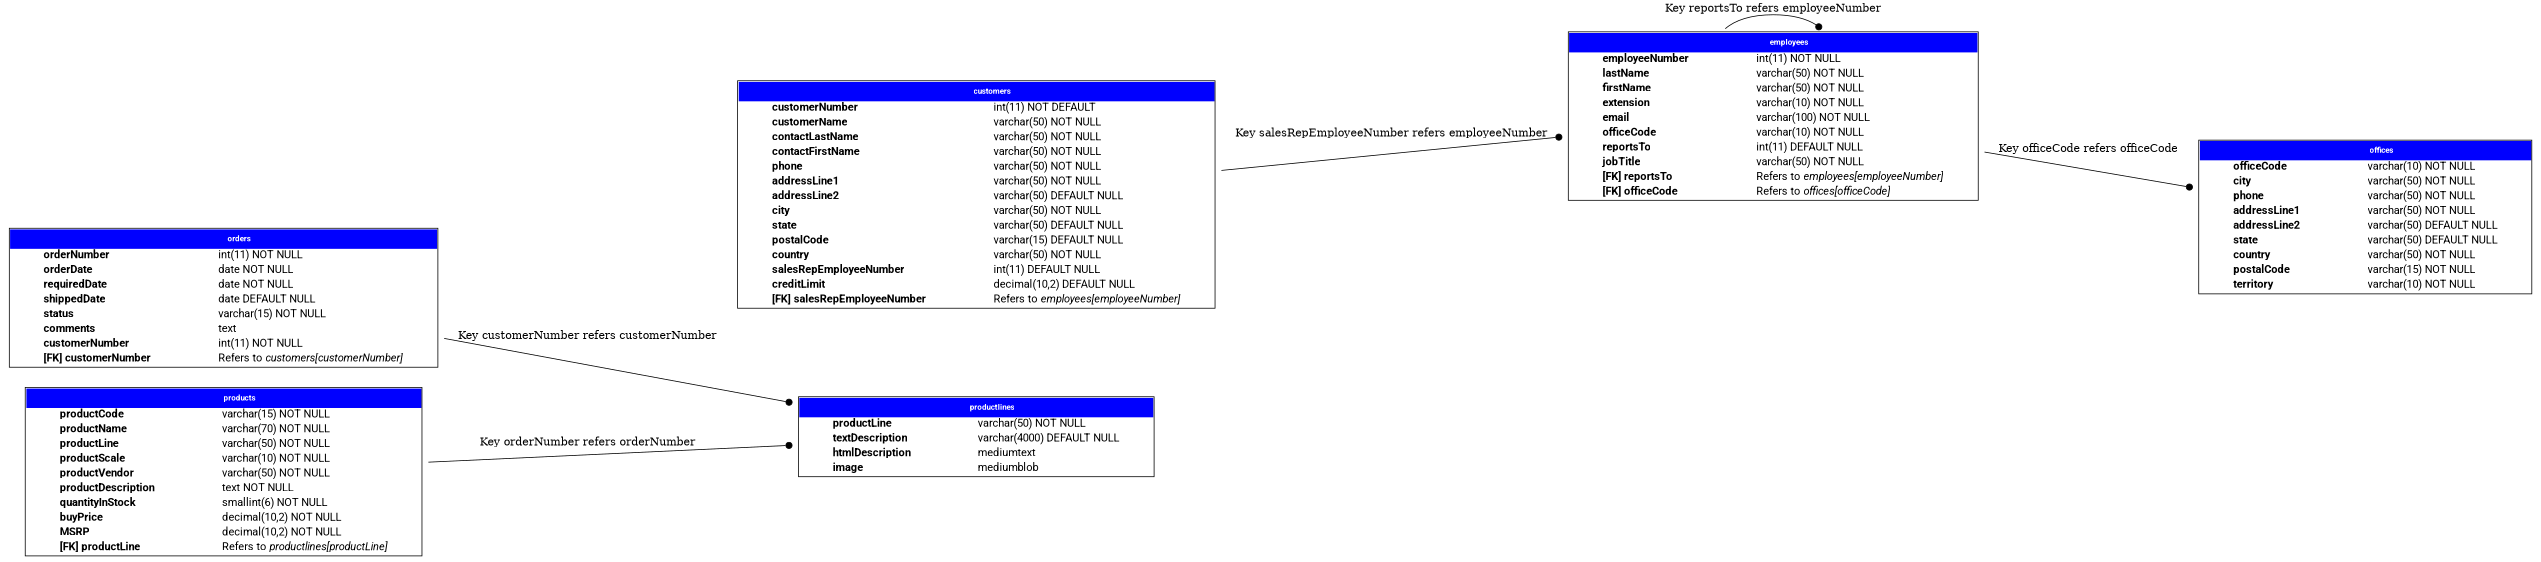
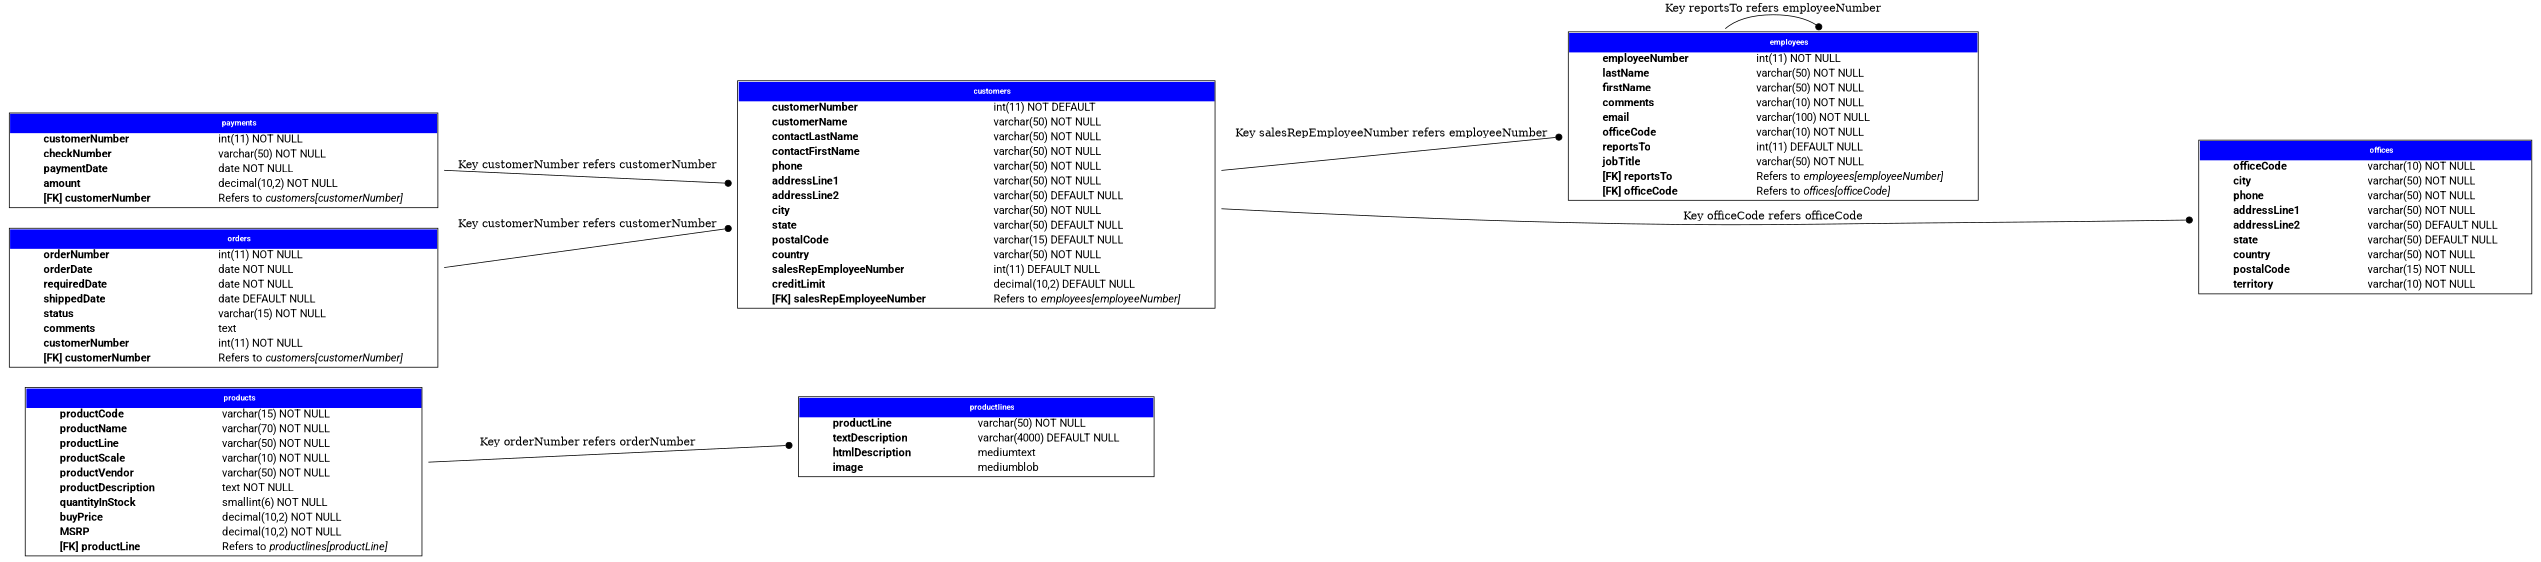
  digraph {
    rankdir=LR
    node [shape=plaintext]
    edge [arrowhead=dot]
    n1 [label=<         <TABLE BGCOLOR="white" BORDER="1" CELLBORDER="0" CELLSPACING="0">          <TR><TD COLSPAN="2" CELLPADDING="5" ALIGN="CENTER" BGCOLOR="blue">         <FONT FACE="Roboto" COLOR="white" POINT-SIZE="10">         <B>customers</B>         </FONT></TD></TR>          <TR><TD ALIGN="LEFT" BORDER="0">         <FONT FACE="Roboto"><B>customerNumber</B></FONT>         </TD><TD ALIGN="LEFT">         <FONT FACE="Roboto">int(11) NOT DEFAULT</FONT>         </TD></TR>          <TR><TD ALIGN="LEFT" BORDER="0">         <FONT FACE="Roboto"><B>customerName</B></FONT>         </TD><TD ALIGN="LEFT">         <FONT FACE="Roboto">varchar(50) NOT NULL</FONT>         </TD></TR>          <TR><TD ALIGN="LEFT" BORDER="0">         <FONT FACE="Roboto"><B>contactLastName</B></FONT>         </TD><TD ALIGN="LEFT">         <FONT FACE="Roboto">varchar(50) NOT NULL</FONT>         </TD></TR>          <TR><TD ALIGN="LEFT" BORDER="0">         <FONT FACE="Roboto"><B>contactFirstName</B></FONT>         </TD><TD ALIGN="LEFT">         <FONT FACE="Roboto">varchar(50) NOT NULL</FONT>         </TD></TR>          <TR><TD ALIGN="LEFT" BORDER="0">         <FONT FACE="Roboto"><B>phone</B></FONT>         </TD><TD ALIGN="LEFT">         <FONT FACE="Roboto">varchar(50) NOT NULL</FONT>         </TD></TR>          <TR><TD ALIGN="LEFT" BORDER="0">         <FONT FACE="Roboto"><B>addressLine1</B></FONT>         </TD><TD ALIGN="LEFT">         <FONT FACE="Roboto">varchar(50) NOT NULL</FONT>         </TD></TR>          <TR><TD ALIGN="LEFT" BORDER="0">         <FONT FACE="Roboto"><B>addressLine2</B></FONT>         </TD><TD ALIGN="LEFT">         <FONT FACE="Roboto">varchar(50) DEFAULT NULL</FONT>         </TD></TR>          <TR><TD ALIGN="LEFT" BORDER="0">         <FONT FACE="Roboto"><B>city</B></FONT>         </TD><TD ALIGN="LEFT">         <FONT FACE="Roboto">varchar(50) NOT NULL</FONT>         </TD></TR>          <TR><TD ALIGN="LEFT" BORDER="0">         <FONT FACE="Roboto"><B>state</B></FONT>         </TD><TD ALIGN="LEFT">         <FONT FACE="Roboto">varchar(50) DEFAULT NULL</FONT>         </TD></TR>          <TR><TD ALIGN="LEFT" BORDER="0">         <FONT FACE="Roboto"><B>postalCode</B></FONT>         </TD><TD ALIGN="LEFT">         <FONT FACE="Roboto">varchar(15) DEFAULT NULL</FONT>         </TD></TR>          <TR><TD ALIGN="LEFT" BORDER="0">         <FONT FACE="Roboto"><B>country</B></FONT>         </TD><TD ALIGN="LEFT">         <FONT FACE="Roboto">varchar(50) NOT NULL</FONT>         </TD></TR>          <TR><TD ALIGN="LEFT" BORDER="0">         <FONT FACE="Roboto"><B>salesRepEmployeeNumber</B></FONT>         </TD><TD ALIGN="LEFT">         <FONT FACE="Roboto">int(11) DEFAULT NULL</FONT>         </TD></TR>          <TR><TD ALIGN="LEFT" BORDER="0">         <FONT FACE="Roboto"><B>creditLimit</B></FONT>         </TD><TD ALIGN="LEFT">         <FONT FACE="Roboto">decimal(10,2) DEFAULT NULL</FONT>         </TD></TR>          <TR><TD ALIGN="LEFT" BORDER="0">         <FONT FACE="Roboto"><B>[FK] salesRepEmployeeNumber</B></FONT>         </TD><TD ALIGN="LEFT">         <FONT FACE="Roboto">Refers to <I>employees[employeeNumber]</I></FONT>         </TD></TR>  		</TABLE> >]
-   n2 [label=<         <TABLE BGCOLOR="white" BORDER="1" CELLBORDER="0" CELLSPACING="0">          <TR><TD COLSPAN="2" CELLPADDING="5" ALIGN="CENTER" BGCOLOR="blue">         <FONT FACE="Roboto" COLOR="white" POINT-SIZE="10">         <B>employees</B>         </FONT></TD></TR>          <TR><TD ALIGN="LEFT" BORDER="0">         <FONT FACE="Roboto"><B>employeeNumber</B></FONT>         </TD><TD ALIGN="LEFT">         <FONT FACE="Roboto">int(11) NOT NULL</FONT>         </TD></TR>          <TR><TD ALIGN="LEFT" BORDER="0">         <FONT FACE="Roboto"><B>lastName</B></FONT>         </TD><TD ALIGN="LEFT">         <FONT FACE="Roboto">varchar(50) NOT NULL</FONT>         </TD></TR>          <TR><TD ALIGN="LEFT" BORDER="0">         <FONT FACE="Roboto"><B>firstName</B></FONT>         </TD><TD ALIGN="LEFT">         <FONT FACE="Roboto">varchar(50) NOT NULL</FONT>         </TD></TR>          <TR><TD ALIGN="LEFT" BORDER="0">         <FONT FACE="Roboto"><B>extension</B></FONT>         </TD><TD ALIGN="LEFT">         <FONT FACE="Roboto">varchar(10) NOT NULL</FONT>         </TD></TR>          <TR><TD ALIGN="LEFT" BORDER="0">         <FONT FACE="Roboto"><B>email</B></FONT>         </TD><TD ALIGN="LEFT">         <FONT FACE="Roboto">varchar(100) NOT NULL</FONT>         </TD></TR>          <TR><TD ALIGN="LEFT" BORDER="0">         <FONT FACE="Roboto"><B>officeCode</B></FONT>         </TD><TD ALIGN="LEFT">         <FONT FACE="Roboto">varchar(10) NOT NULL</FONT>         </TD></TR>          <TR><TD ALIGN="LEFT" BORDER="0">         <FONT FACE="Roboto"><B>reportsTo</B></FONT>         </TD><TD ALIGN="LEFT">         <FONT FACE="Roboto">int(11) DEFAULT NULL</FONT>         </TD></TR>          <TR><TD ALIGN="LEFT" BORDER="0">         <FONT FACE="Roboto"><B>jobTitle</B></FONT>         </TD><TD ALIGN="LEFT">         <FONT FACE="Roboto">varchar(50) NOT NULL</FONT>         </TD></TR>          <TR><TD ALIGN="LEFT" BORDER="0">         <FONT FACE="Roboto"><B>[FK] reportsTo</B></FONT>         </TD><TD ALIGN="LEFT">         <FONT FACE="Roboto">Refers to <I>employees[employeeNumber]</I></FONT>         </TD></TR>          <TR><TD ALIGN="LEFT" BORDER="0">         <FONT FACE="Roboto"><B>[FK] officeCode</B></FONT>         </TD><TD ALIGN="LEFT">         <FONT FACE="Roboto">Refers to <I>offices[officeCode]</I></FONT>         </TD></TR>  		</TABLE> >]
+   n2 [label=<         <TABLE BGCOLOR="white" BORDER="1" CELLBORDER="0" CELLSPACING="0">          <TR><TD COLSPAN="2" CELLPADDING="5" ALIGN="CENTER" BGCOLOR="blue">         <FONT FACE="Roboto" COLOR="white" POINT-SIZE="10">         <B>employees</B>         </FONT></TD></TR>          <TR><TD ALIGN="LEFT" BORDER="0">         <FONT FACE="Roboto"><B>employeeNumber</B></FONT>         </TD><TD ALIGN="LEFT">         <FONT FACE="Roboto">int(11) NOT NULL</FONT>         </TD></TR>          <TR><TD ALIGN="LEFT" BORDER="0">         <FONT FACE="Roboto"><B>lastName</B></FONT>         </TD><TD ALIGN="LEFT">         <FONT FACE="Roboto">varchar(50) NOT NULL</FONT>         </TD></TR>          <TR><TD ALIGN="LEFT" BORDER="0">         <FONT FACE="Roboto"><B>firstName</B></FONT>         </TD><TD ALIGN="LEFT">         <FONT FACE="Roboto">varchar(50) NOT NULL</FONT>         </TD></TR>          <TR><TD ALIGN="LEFT" BORDER="0">         <FONT FACE="Roboto"><B>comments</B></FONT>         </TD><TD ALIGN="LEFT">         <FONT FACE="Roboto">varchar(10) NOT NULL</FONT>         </TD></TR>          <TR><TD ALIGN="LEFT" BORDER="0">         <FONT FACE="Roboto"><B>email</B></FONT>         </TD><TD ALIGN="LEFT">         <FONT FACE="Roboto">varchar(100) NOT NULL</FONT>         </TD></TR>          <TR><TD ALIGN="LEFT" BORDER="0">         <FONT FACE="Roboto"><B>officeCode</B></FONT>         </TD><TD ALIGN="LEFT">         <FONT FACE="Roboto">varchar(10) NOT NULL</FONT>         </TD></TR>          <TR><TD ALIGN="LEFT" BORDER="0">         <FONT FACE="Roboto"><B>reportsTo</B></FONT>         </TD><TD ALIGN="LEFT">         <FONT FACE="Roboto">int(11) DEFAULT NULL</FONT>         </TD></TR>          <TR><TD ALIGN="LEFT" BORDER="0">         <FONT FACE="Roboto"><B>jobTitle</B></FONT>         </TD><TD ALIGN="LEFT">         <FONT FACE="Roboto">varchar(50) NOT NULL</FONT>         </TD></TR>          <TR><TD ALIGN="LEFT" BORDER="0">         <FONT FACE="Roboto"><B>[FK] reportsTo</B></FONT>         </TD><TD ALIGN="LEFT">         <FONT FACE="Roboto">Refers to <I>employees[employeeNumber]</I></FONT>         </TD></TR>          <TR><TD ALIGN="LEFT" BORDER="0">         <FONT FACE="Roboto"><B>[FK] officeCode</B></FONT>         </TD><TD ALIGN="LEFT">         <FONT FACE="Roboto">Refers to <I>offices[officeCode]</I></FONT>         </TD></TR>  		</TABLE> >]
    n3 [label=<         <TABLE BGCOLOR="white" BORDER="1" CELLBORDER="0" CELLSPACING="0">          <TR><TD COLSPAN="2" CELLPADDING="5" ALIGN="CENTER" BGCOLOR="blue">         <FONT FACE="Roboto" COLOR="white" POINT-SIZE="10">         <B>offices</B>         </FONT></TD></TR>          <TR><TD ALIGN="LEFT" BORDER="0">         <FONT FACE="Roboto"><B>officeCode</B></FONT>         </TD><TD ALIGN="LEFT">         <FONT FACE="Roboto">varchar(10) NOT NULL</FONT>         </TD></TR>          <TR><TD ALIGN="LEFT" BORDER="0">         <FONT FACE="Roboto"><B>city</B></FONT>         </TD><TD ALIGN="LEFT">         <FONT FACE="Roboto">varchar(50) NOT NULL</FONT>         </TD></TR>          <TR><TD ALIGN="LEFT" BORDER="0">         <FONT FACE="Roboto"><B>phone</B></FONT>         </TD><TD ALIGN="LEFT">         <FONT FACE="Roboto">varchar(50) NOT NULL</FONT>         </TD></TR>          <TR><TD ALIGN="LEFT" BORDER="0">         <FONT FACE="Roboto"><B>addressLine1</B></FONT>         </TD><TD ALIGN="LEFT">         <FONT FACE="Roboto">varchar(50) NOT NULL</FONT>         </TD></TR>          <TR><TD ALIGN="LEFT" BORDER="0">         <FONT FACE="Roboto"><B>addressLine2</B></FONT>         </TD><TD ALIGN="LEFT">         <FONT FACE="Roboto">varchar(50) DEFAULT NULL</FONT>         </TD></TR>          <TR><TD ALIGN="LEFT" BORDER="0">         <FONT FACE="Roboto"><B>state</B></FONT>         </TD><TD ALIGN="LEFT">         <FONT FACE="Roboto">varchar(50) DEFAULT NULL</FONT>         </TD></TR>          <TR><TD ALIGN="LEFT" BORDER="0">         <FONT FACE="Roboto"><B>country</B></FONT>         </TD><TD ALIGN="LEFT">         <FONT FACE="Roboto">varchar(50) NOT NULL</FONT>         </TD></TR>          <TR><TD ALIGN="LEFT" BORDER="0">         <FONT FACE="Roboto"><B>postalCode</B></FONT>         </TD><TD ALIGN="LEFT">         <FONT FACE="Roboto">varchar(15) NOT NULL</FONT>         </TD></TR>          <TR><TD ALIGN="LEFT" BORDER="0">         <FONT FACE="Roboto"><B>territory</B></FONT>         </TD><TD ALIGN="LEFT">         <FONT FACE="Roboto">varchar(10) NOT NULL</FONT>         </TD></TR>  		</TABLE> >]
    n4 [label=<         <TABLE BGCOLOR="white" BORDER="1" CELLBORDER="0" CELLSPACING="0">          <TR><TD COLSPAN="2" CELLPADDING="5" ALIGN="CENTER" BGCOLOR="blue">         <FONT FACE="Roboto" COLOR="white" POINT-SIZE="10">         <B>orders</B>         </FONT></TD></TR>          <TR><TD ALIGN="LEFT" BORDER="0">         <FONT FACE="Roboto"><B>orderNumber</B></FONT>         </TD><TD ALIGN="LEFT">         <FONT FACE="Roboto">int(11) NOT NULL</FONT>         </TD></TR>          <TR><TD ALIGN="LEFT" BORDER="0">         <FONT FACE="Roboto"><B>orderDate</B></FONT>         </TD><TD ALIGN="LEFT">         <FONT FACE="Roboto">date NOT NULL</FONT>         </TD></TR>          <TR><TD ALIGN="LEFT" BORDER="0">         <FONT FACE="Roboto"><B>requiredDate</B></FONT>         </TD><TD ALIGN="LEFT">         <FONT FACE="Roboto">date NOT NULL</FONT>         </TD></TR>          <TR><TD ALIGN="LEFT" BORDER="0">         <FONT FACE="Roboto"><B>shippedDate</B></FONT>         </TD><TD ALIGN="LEFT">         <FONT FACE="Roboto">date DEFAULT NULL</FONT>         </TD></TR>          <TR><TD ALIGN="LEFT" BORDER="0">         <FONT FACE="Roboto"><B>status</B></FONT>         </TD><TD ALIGN="LEFT">         <FONT FACE="Roboto">varchar(15) NOT NULL</FONT>         </TD></TR>          <TR><TD ALIGN="LEFT" BORDER="0">         <FONT FACE="Roboto"><B>comments</B></FONT>         </TD><TD ALIGN="LEFT">         <FONT FACE="Roboto">text</FONT>         </TD></TR>          <TR><TD ALIGN="LEFT" BORDER="0">         <FONT FACE="Roboto"><B>customerNumber</B></FONT>         </TD><TD ALIGN="LEFT">         <FONT FACE="Roboto">int(11) NOT NULL</FONT>         </TD></TR>          <TR><TD ALIGN="LEFT" BORDER="0">         <FONT FACE="Roboto"><B>[FK] customerNumber</B></FONT>         </TD><TD ALIGN="LEFT">         <FONT FACE="Roboto">Refers to <I>customers[customerNumber]</I></FONT>         </TD></TR>  		</TABLE> >]
    n5 [label=<         <TABLE BGCOLOR="white" BORDER="1" CELLBORDER="0" CELLSPACING="0">          <TR><TD COLSPAN="2" CELLPADDING="5" ALIGN="CENTER" BGCOLOR="blue">         <FONT FACE="Roboto" COLOR="white" POINT-SIZE="10">         <B>products</B>         </FONT></TD></TR>          <TR><TD ALIGN="LEFT" BORDER="0">         <FONT FACE="Roboto"><B>productCode</B></FONT>         </TD><TD ALIGN="LEFT">         <FONT FACE="Roboto">varchar(15) NOT NULL</FONT>         </TD></TR>          <TR><TD ALIGN="LEFT" BORDER="0">         <FONT FACE="Roboto"><B>productName</B></FONT>         </TD><TD ALIGN="LEFT">         <FONT FACE="Roboto">varchar(70) NOT NULL</FONT>         </TD></TR>          <TR><TD ALIGN="LEFT" BORDER="0">         <FONT FACE="Roboto"><B>productLine</B></FONT>         </TD><TD ALIGN="LEFT">         <FONT FACE="Roboto">varchar(50) NOT NULL</FONT>         </TD></TR>          <TR><TD ALIGN="LEFT" BORDER="0">         <FONT FACE="Roboto"><B>productScale</B></FONT>         </TD><TD ALIGN="LEFT">         <FONT FACE="Roboto">varchar(10) NOT NULL</FONT>         </TD></TR>          <TR><TD ALIGN="LEFT" BORDER="0">         <FONT FACE="Roboto"><B>productVendor</B></FONT>         </TD><TD ALIGN="LEFT">         <FONT FACE="Roboto">varchar(50) NOT NULL</FONT>         </TD></TR>          <TR><TD ALIGN="LEFT" BORDER="0">         <FONT FACE="Roboto"><B>productDescription</B></FONT>         </TD><TD ALIGN="LEFT">         <FONT FACE="Roboto">text NOT NULL</FONT>         </TD></TR>          <TR><TD ALIGN="LEFT" BORDER="0">         <FONT FACE="Roboto"><B>quantityInStock</B></FONT>         </TD><TD ALIGN="LEFT">         <FONT FACE="Roboto">smallint(6) NOT NULL</FONT>         </TD></TR>          <TR><TD ALIGN="LEFT" BORDER="0">         <FONT FACE="Roboto"><B>buyPrice</B></FONT>         </TD><TD ALIGN="LEFT">         <FONT FACE="Roboto">decimal(10,2) NOT NULL</FONT>         </TD></TR>          <TR><TD ALIGN="LEFT" BORDER="0">         <FONT FACE="Roboto"><B>MSRP</B></FONT>         </TD><TD ALIGN="LEFT">         <FONT FACE="Roboto">decimal(10,2) NOT NULL</FONT>         </TD></TR>          <TR><TD ALIGN="LEFT" BORDER="0">         <FONT FACE="Roboto"><B>[FK] productLine</B></FONT>         </TD><TD ALIGN="LEFT">         <FONT FACE="Roboto">Refers to <I>productlines[productLine]</I></FONT>         </TD></TR>  		</TABLE> >]
    n6 [label=<         <TABLE BGCOLOR="white" BORDER="1" CELLBORDER="0" CELLSPACING="0">          <TR><TD COLSPAN="2" CELLPADDING="5" ALIGN="CENTER" BGCOLOR="blue">         <FONT FACE="Roboto" COLOR="white" POINT-SIZE="10">         <B>productlines</B>         </FONT></TD></TR>          <TR><TD ALIGN="LEFT" BORDER="0">         <FONT FACE="Roboto"><B>productLine</B></FONT>         </TD><TD ALIGN="LEFT">         <FONT FACE="Roboto">varchar(50) NOT NULL</FONT>         </TD></TR>          <TR><TD ALIGN="LEFT" BORDER="0">         <FONT FACE="Roboto"><B>textDescription</B></FONT>         </TD><TD ALIGN="LEFT">         <FONT FACE="Roboto">varchar(4000) DEFAULT NULL</FONT>         </TD></TR>          <TR><TD ALIGN="LEFT" BORDER="0">         <FONT FACE="Roboto"><B>htmlDescription</B></FONT>         </TD><TD ALIGN="LEFT">         <FONT FACE="Roboto">mediumtext</FONT>         </TD></TR>          <TR><TD ALIGN="LEFT" BORDER="0">         <FONT FACE="Roboto"><B>image</B></FONT>         </TD><TD ALIGN="LEFT">         <FONT FACE="Roboto">mediumblob</FONT>         </TD></TR>  		</TABLE> >]
+   n7 [label=<         <TABLE BGCOLOR="white" BORDER="1" CELLBORDER="0" CELLSPACING="0">          <TR><TD COLSPAN="2" CELLPADDING="5" ALIGN="CENTER" BGCOLOR="blue">         <FONT FACE="Roboto" COLOR="white" POINT-SIZE="10">         <B>payments</B>         </FONT></TD></TR>          <TR><TD ALIGN="LEFT" BORDER="0">         <FONT FACE="Roboto"><B>customerNumber</B></FONT>         </TD><TD ALIGN="LEFT">         <FONT FACE="Roboto">int(11) NOT NULL</FONT>         </TD></TR>          <TR><TD ALIGN="LEFT" BORDER="0">         <FONT FACE="Roboto"><B>checkNumber</B></FONT>         </TD><TD ALIGN="LEFT">         <FONT FACE="Roboto">varchar(50) NOT NULL</FONT>         </TD></TR>          <TR><TD ALIGN="LEFT" BORDER="0">         <FONT FACE="Roboto"><B>paymentDate</B></FONT>         </TD><TD ALIGN="LEFT">         <FONT FACE="Roboto">date NOT NULL</FONT>         </TD></TR>          <TR><TD ALIGN="LEFT" BORDER="0">         <FONT FACE="Roboto"><B>amount</B></FONT>         </TD><TD ALIGN="LEFT">         <FONT FACE="Roboto">decimal(10,2) NOT NULL</FONT>         </TD></TR>          <TR><TD ALIGN="LEFT" BORDER="0">         <FONT FACE="Roboto"><B>[FK] customerNumber</B></FONT>         </TD><TD ALIGN="LEFT">         <FONT FACE="Roboto">Refers to <I>customers[customerNumber]</I></FONT>         </TD></TR>  		</TABLE> >]
    n1 -> n2 [label="Key salesRepEmployeeNumber refers employeeNumber"]
    n2 -> n2 [label="Key reportsTo refers employeeNumber"]
-   n2 -> n3 [label="Key officeCode refers officeCode"]
-   n4 -> n6 [label="Key customerNumber refers customerNumber"]
+   n1 -> n3 [label="Key officeCode refers officeCode"]
+   n4 -> n1 [label="Key customerNumber refers customerNumber"]
    n5 -> n6 [label="Key orderNumber refers orderNumber"]
+   n7 -> n1 [label="Key customerNumber refers customerNumber"]
  }
